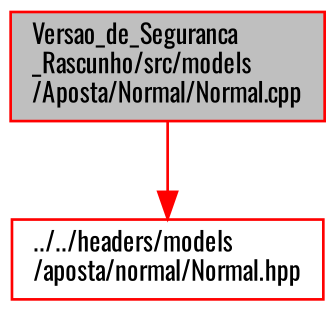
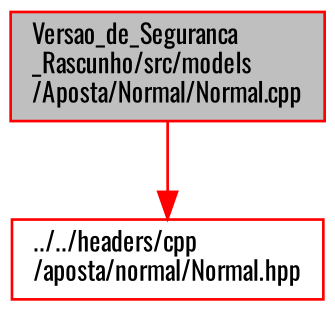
  digraph {
    fontname=Oswald
    node [color=red fontname=Oswald fontsize=10 shape=record style=filled]
    n1 [fillcolor=grey75 fontcolor=black height=0.2 label="Versao_de_Seguranca\l_Rascunho/src/models\l/Aposta/Normal/Normal.cpp" width=0.4]
-   n2 [fillcolor=white height=0.2 label="../../headers/models\l/aposta/normal/Normal.hpp" width=0.4]
+   n2 [fillcolor=white height=0.2 label="../../headers/cpp\l/aposta/normal/Normal.hpp" width=0.4]
    n1 -> n2 [color=red fontname=Oswald fontsize=10 labelfontname=Helvetica labelfontsize=10 style=solid arrowhead=normal]
  }
